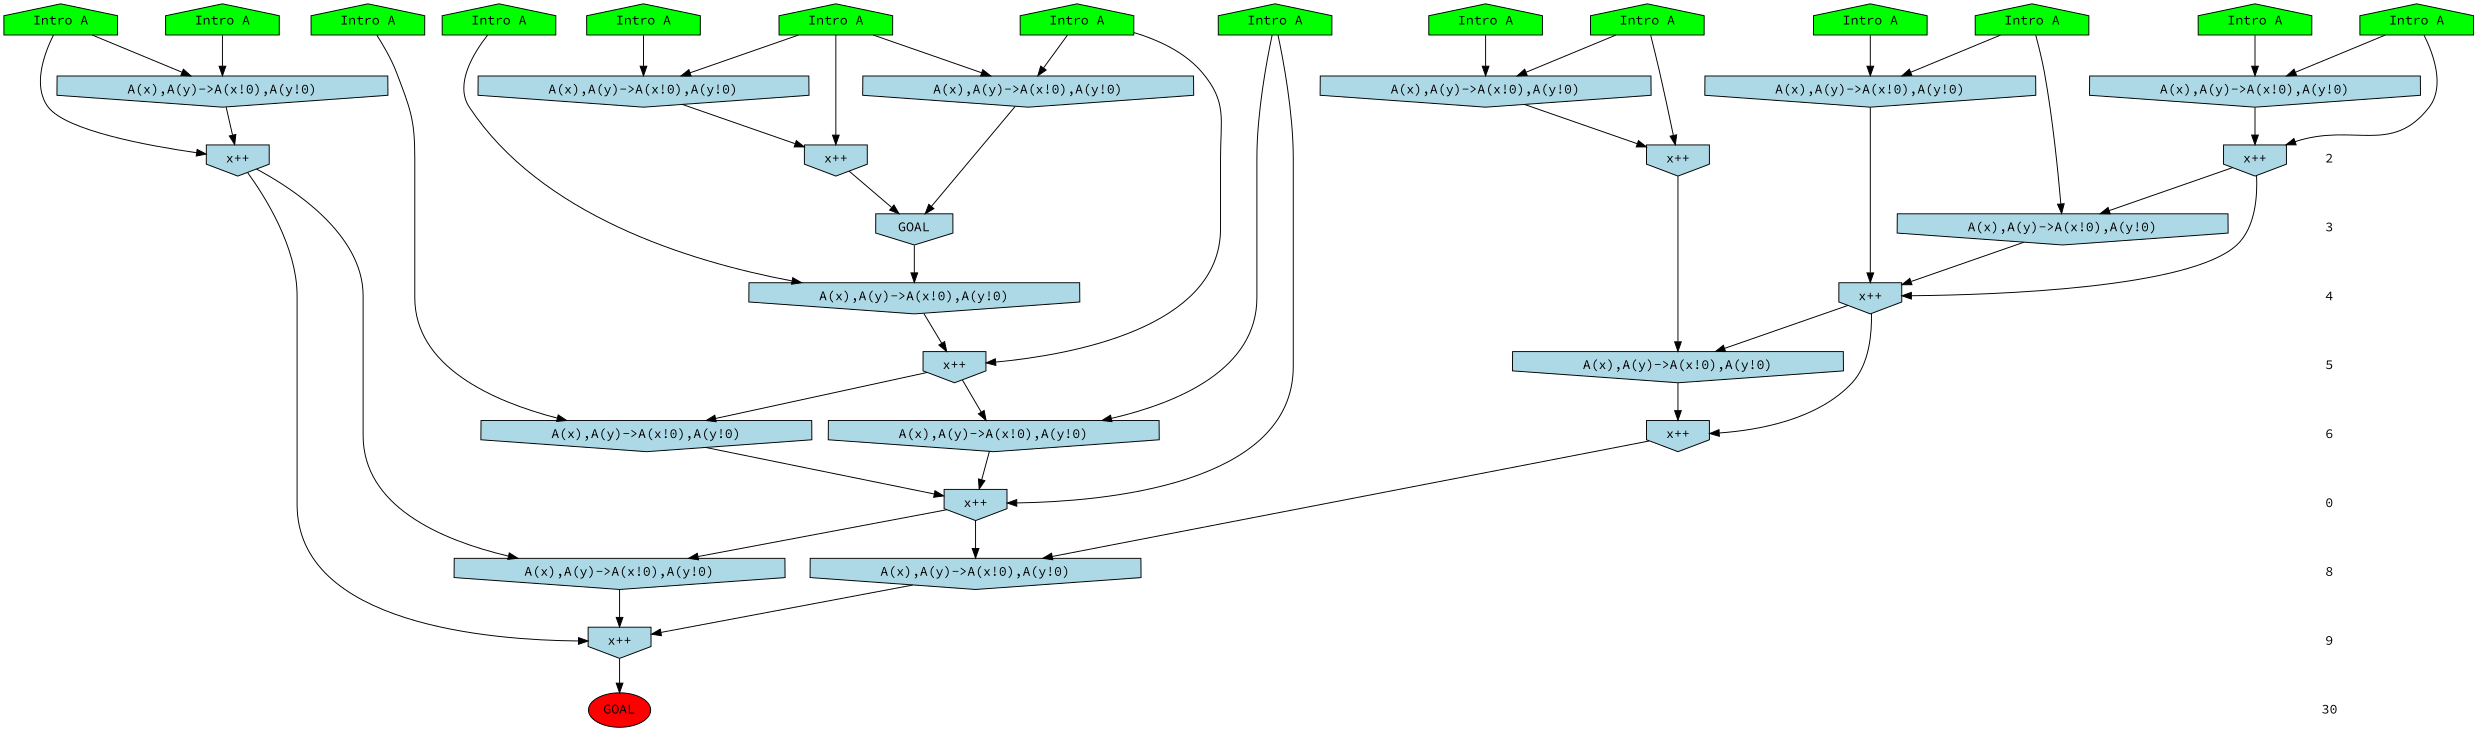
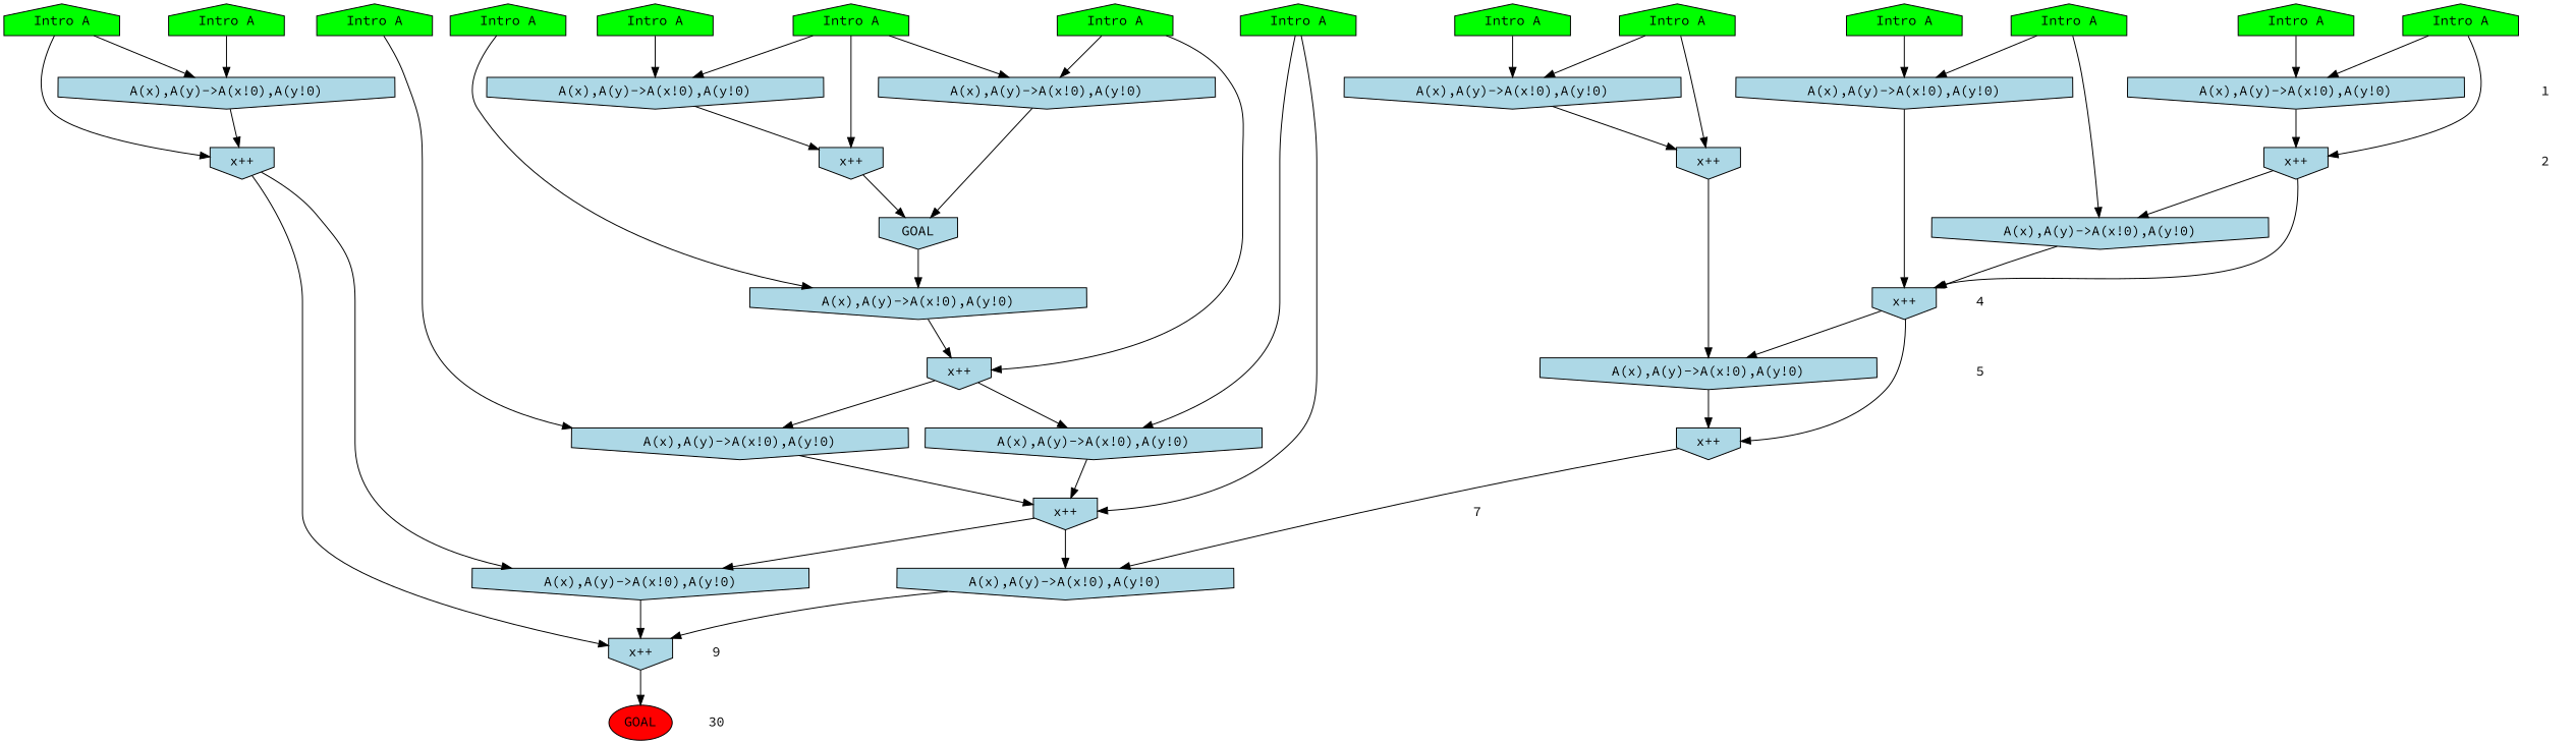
  digraph {
    fontname="Source Code Pro"
    ranksep=.5
    node [fillcolor=lightblue fontname="Source Code Pro" shape=invhouse style=filled]
    edge [fontname="Source Code Pro"]
    n1 [fillcolor=green label="Intro A" shape=house]
    n2 [fillcolor=green label="Intro A" shape=house]
    n3 [fillcolor=green label="Intro A" shape=house]
    n4 [fillcolor=green label="Intro A" shape=house]
    n5 [fillcolor=green label="Intro A" shape=house]
    n6 [fillcolor=green label="Intro A" shape=house]
    n7 [fillcolor=green label="Intro A" shape=house]
    n8 [fillcolor=green label="Intro A" shape=house]
    n9 [fillcolor=green label="Intro A" shape=house]
    n10 [fillcolor=green label="Intro A" shape=house]
    n11 [fillcolor=green label="Intro A" shape=house]
    n12 [fillcolor=green label="Intro A" shape=house]
    n13 [fillcolor=green label="Intro A" shape=house]
    n14 [fillcolor=green label="Intro A" shape=house]
+   1 [shape=plaintext fillcolor="" style=""]
    n16 [label="A(x),A(y)->A(x!0),A(y!0)"]
    n17 [label="A(x),A(y)->A(x!0),A(y!0)"]
    n18 [label="A(x),A(y)->A(x!0),A(y!0)"]
    n19 [label="A(x),A(y)->A(x!0),A(y!0)"]
    n20 [label="A(x),A(y)->A(x!0),A(y!0)"]
    n21 [label="A(x),A(y)->A(x!0),A(y!0)"]
    2 [shape=plaintext fillcolor="" style=""]
    n23 [label="x++"]
    n24 [label="x++"]
    n25 [label="x++"]
    n26 [label="x++"]
-   3 [shape=plaintext fillcolor="" style=""]
    n28 [label=GOAL]
    n29 [label="A(x),A(y)->A(x!0),A(y!0)"]
    4 [shape=plaintext fillcolor="" style=""]
    n31 [label="A(x),A(y)->A(x!0),A(y!0)"]
    n32 [label="x++"]
    5 [shape=plaintext fillcolor="" style=""]
    n34 [label="x++"]
    n35 [label="A(x),A(y)->A(x!0),A(y!0)"]
-   6 [shape=plaintext fillcolor="" style=""]
    n37 [label="A(x),A(y)->A(x!0),A(y!0)"]
    n38 [label="A(x),A(y)->A(x!0),A(y!0)"]
    n39 [label="x++"]
-   7 [shape=plaintext label=0 fillcolor="" style=""]
+   7 [shape=plaintext fillcolor="" style=""]
    n41 [label="x++"]
-   8 [shape=plaintext fillcolor="" style=""]
    n43 [label="A(x),A(y)->A(x!0),A(y!0)"]
    n44 [label="A(x),A(y)->A(x!0),A(y!0)"]
    9 [shape=plaintext fillcolor="" style=""]
    n46 [label="x++"]
    n47 [label=30 shape=plaintext fillcolor="" style=""]
    n48 [fillcolor=red label=GOAL shape=""]
    subgraph sub_1 {
      rank=same
      n1
      n2
      n3
      n4
      n5
      n6
      n7
      n8
      n9
      n10
      n11
      n12
      n13
      n14
    }
    subgraph sub_2 {
      rank=same
+     1
      n16
      n17
      n18
      n19
      n20
      n21
    }
    subgraph sub_3 {
      rank=same
      2
      n23
      n24
      n25
      n26
    }
    subgraph sub_4 {
      rank=same
-     3
      n28
      n29
    }
    subgraph sub_5 {
      rank=same
      4
      n31
      n32
    }
    subgraph sub_6 {
      rank=same
      5
      n34
      n35
    }
    subgraph sub_7 {
      rank=same
-     6
      n37
      n38
      n39
    }
    subgraph sub_8 {
      rank=same
      7
      n41
    }
    subgraph sub_9 {
      rank=same
-     8
      n43
      n44
    }
    subgraph sub_10 {
      rank=same
      9
      n46
    }
    subgraph sub_11 {
      rank=same
      n47
      n48
    }
    n1 -> n21
    n1 -> n26
    n2 -> n17
    n2 -> n18
    n2 -> n24
    n3 -> n38
    n3 -> n41
    n4 -> n17
    n4 -> n34
    n5 -> n21
    n6 -> n20
    n7 -> n20
    n7 -> n29
    n8 -> n16
    n9 -> n31
    n10 -> n16
    n10 -> n23
    n11 -> n19
    n12 -> n18
    n13 -> n37
    n14 -> n19
    n14 -> n25
+   1 -> 2 [style=invis]
    n16 -> n23
    n17 -> n28
    n18 -> n24
    n19 -> n25
    n20 -> n32
    n21 -> n26
-   2 -> 3 [style=invis]
    n23 -> n29
    n23 -> n32
    n24 -> n28
    n25 -> n35
    n26 -> n44
    n26 -> n46
-   3 -> 4 [style=invis]
    n28 -> n31
    n29 -> n32
    4 -> 5 [style=invis]
    n31 -> n34
    n32 -> n35
    n32 -> n39
-   5 -> 6 [style=invis]
    n34 -> n37
    n34 -> n38
    n35 -> n39
-   6 -> 7 [style=invis]
    n37 -> n41
    n38 -> n41
    n39 -> n43
-   7 -> 8 [style=invis]
    n41 -> n43
    n41 -> n44
-   8 -> 9 [style=invis]
    n43 -> n46
    n44 -> n46
    9 -> n47 [style=invis]
    n46 -> n48
  }
